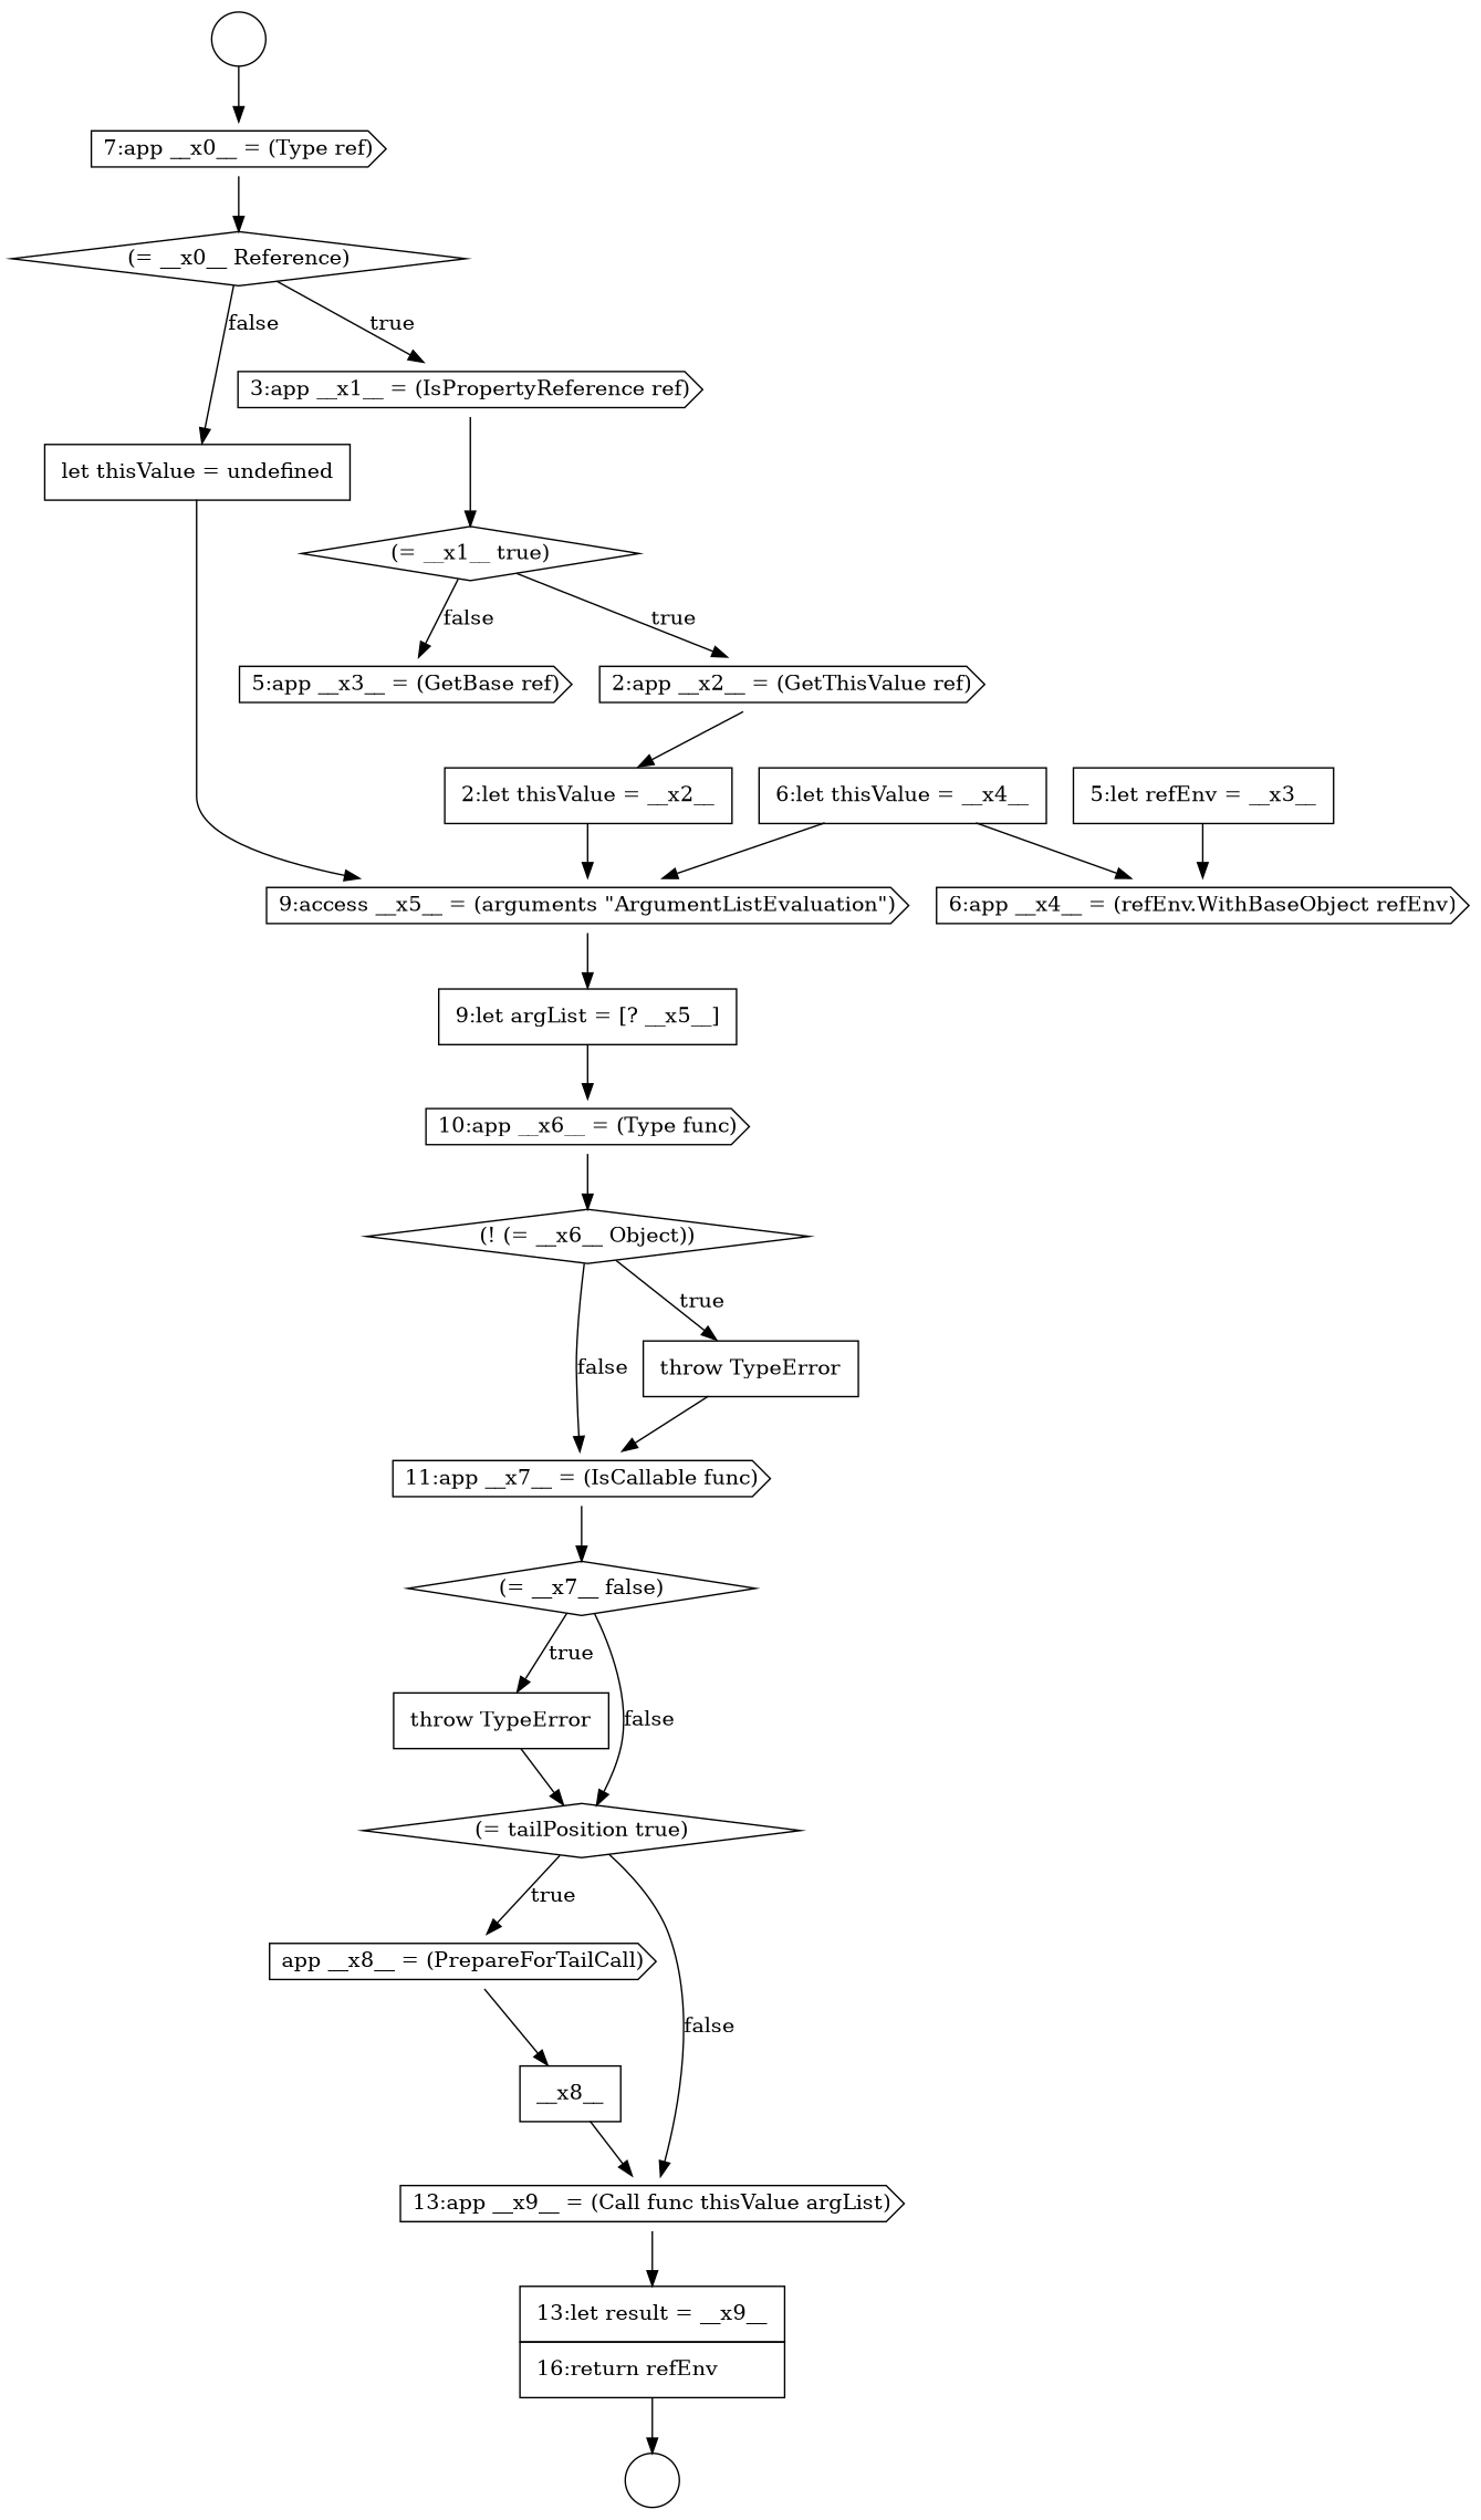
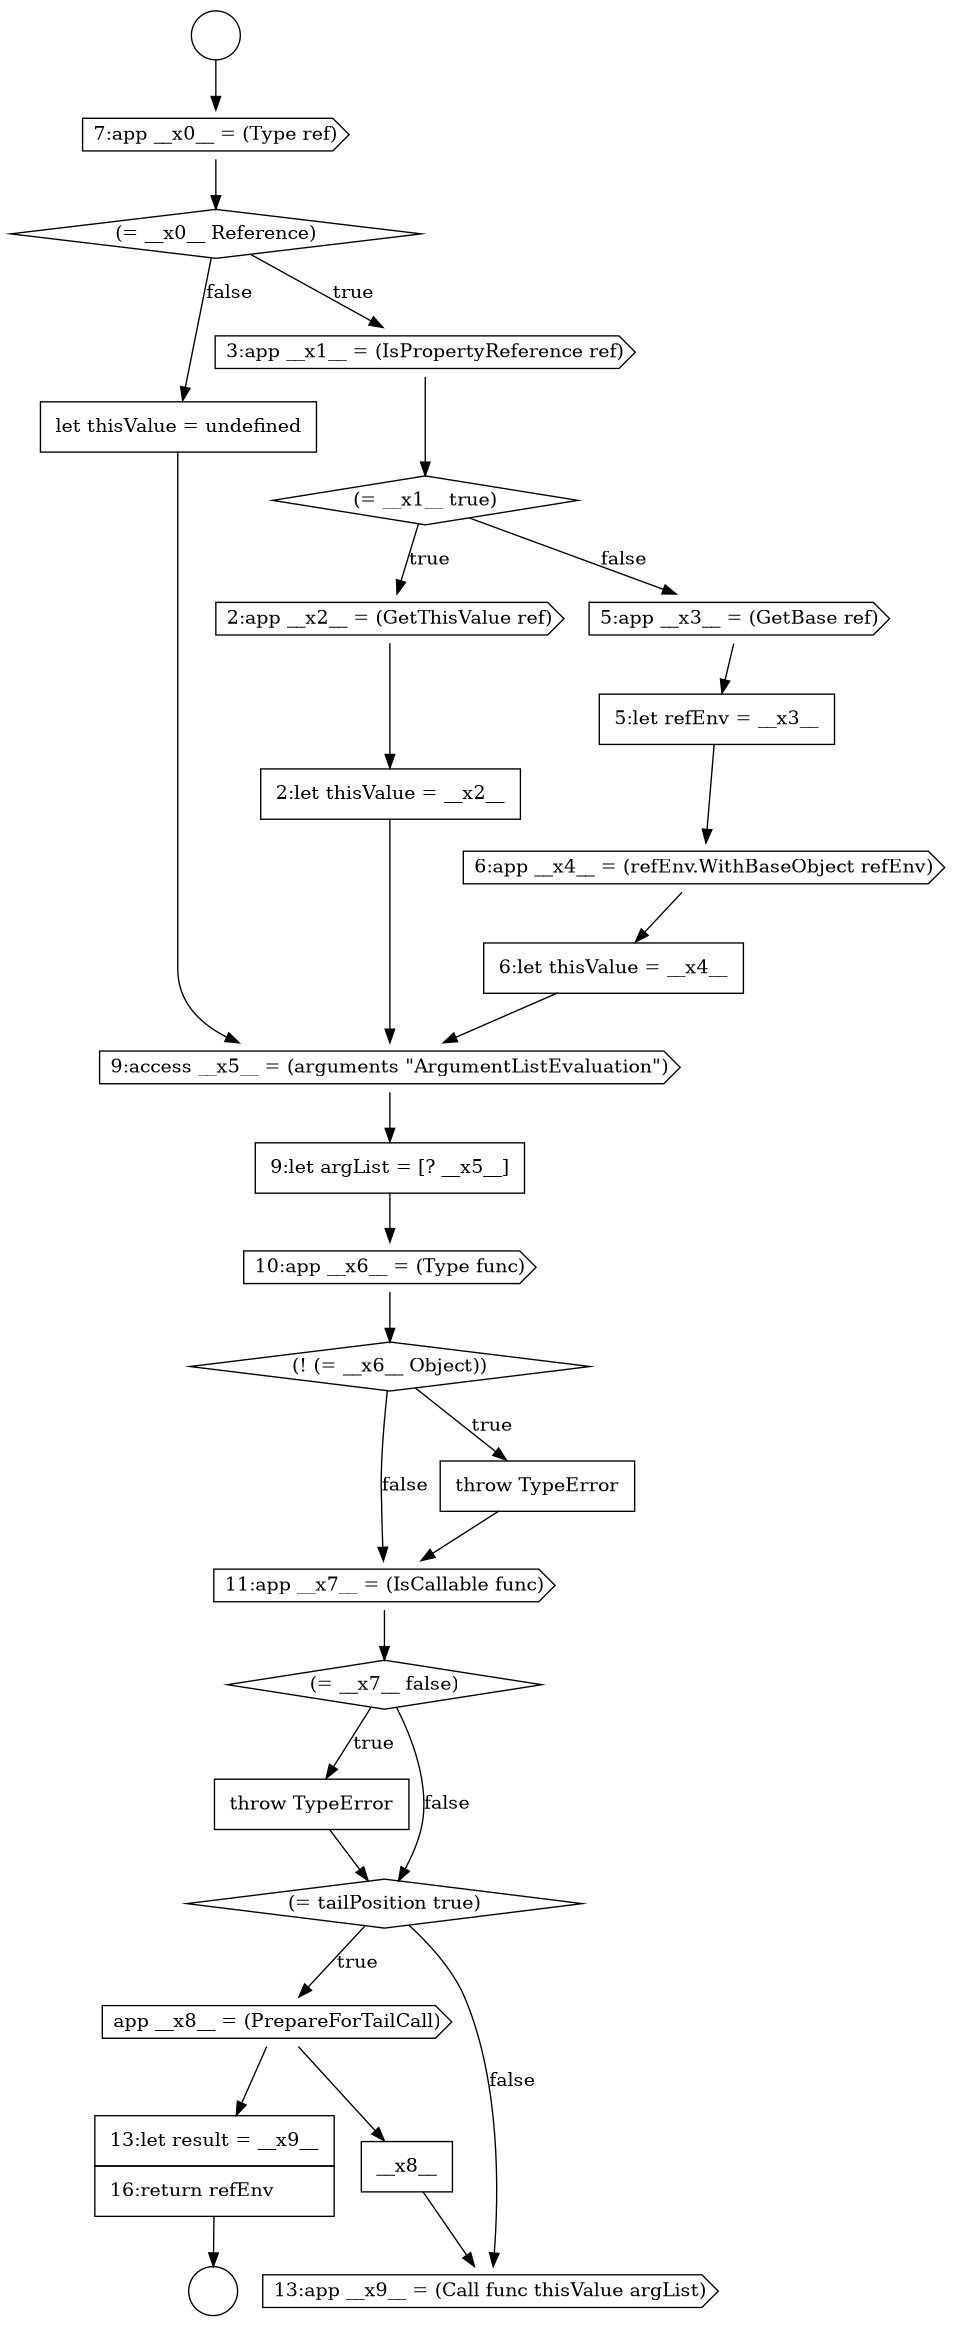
  digraph {
    node [color=black fillcolor=white shape=cds style=filled]
    edge [color=black]
    n1 [label=<<font color="black">     <table border="0" cellborder="1" cellspacing="0" cellpadding="10">       <tr><td align="left">let thisValue = undefined</td></tr>     </table>   </font>> margin=0 shape=none]
    n2 [label=<<font color="black">9:access __x5__ = (arguments &quot;ArgumentListEvaluation&quot;)</font>>]
    n3 [label=<<font color="black">     <table border="0" cellborder="1" cellspacing="0" cellpadding="10">       <tr><td align="left">9:let argList = [? __x5__]</td></tr>     </table>   </font>> margin=0 shape=none]
    n4 [label=" " shape=circle]
    n5 [label=<<font color="black">     <table border="0" cellborder="1" cellspacing="0" cellpadding="10">       <tr><td align="left">2:let thisValue = __x2__</td></tr>     </table>   </font>> margin=0 shape=none]
    n6 [label=<<font color="black">5:app __x3__ = (GetBase ref)</font>>]
    n7 [label=<<font color="black">     <table border="0" cellborder="1" cellspacing="0" cellpadding="10">       <tr><td align="left">5:let refEnv = __x3__</td></tr>     </table>   </font>> margin=0 shape=none]
    n8 [label=<<font color="black">6:app __x4__ = (refEnv.WithBaseObject refEnv)</font>>]
    n9 [label=<<font color="black">10:app __x6__ = (Type func)</font>>]
    n10 [label=<<font color="black">(! (= __x6__ Object))</font>> shape=diamond]
    n11 [label=<<font color="black">11:app __x7__ = (IsCallable func)</font>>]
    n12 [label=<<font color="black">     <table border="0" cellborder="1" cellspacing="0" cellpadding="10">       <tr><td align="left">throw TypeError</td></tr>     </table>   </font>> margin=0 shape=none]
    n13 [label=<<font color="black">3:app __x1__ = (IsPropertyReference ref)</font>>]
    n14 [label=<<font color="black">(= __x1__ true)</font>> shape=diamond]
    n15 [label=<<font color="black">2:app __x2__ = (GetThisValue ref)</font>>]
    n16 [label=<<font color="black">(= __x7__ false)</font>> shape=diamond]
    n17 [label=<<font color="black">     <table border="0" cellborder="1" cellspacing="0" cellpadding="10">       <tr><td align="left">throw TypeError</td></tr>     </table>   </font>> margin=0 shape=none]
    n18 [label=<<font color="black">(= tailPosition true)</font>> shape=diamond]
    n19 [label=<<font color="black">app __x8__ = (PrepareForTailCall)</font>>]
    n20 [label=<<font color="black">13:app __x9__ = (Call func thisValue argList)</font>>]
    n21 [label=<<font color="black">7:app __x0__ = (Type ref)</font>>]
    n22 [label=<<font color="black">(= __x0__ Reference)</font>> shape=diamond]
    n23 [label=<<font color="black">     <table border="0" cellborder="1" cellspacing="0" cellpadding="10">       <tr><td align="left">6:let thisValue = __x4__</td></tr>     </table>   </font>> margin=0 shape=none]
    n24 [label=<<font color="black">     <table border="0" cellborder="1" cellspacing="0" cellpadding="10">       <tr><td align="left">__x8__</td></tr>     </table>   </font>> margin=0 shape=none]
    n25 [label=<<font color="black">     <table border="0" cellborder="1" cellspacing="0" cellpadding="10">       <tr><td align="left">13:let result = __x9__</td></tr>       <tr><td align="left">16:return refEnv</td></tr>     </table>   </font>> margin=0 shape=none]
    n26 [label=" " shape=circle]
    n1 -> n2
    n2 -> n3
    n3 -> n9
    n5 -> n2
+   n6 -> n7
    n7 -> n8
-   n23 -> n8
+   n8 -> n23
    n9 -> n10
    n10 -> n11 [label=<<font color="black">false</font>>]
    n10 -> n12 [label=<<font color="black">true</font>>]
    n11 -> n16
    n12 -> n11
    n13 -> n14
    n14 -> n6 [label=<<font color="black">false</font>>]
    n14 -> n15 [label=<<font color="black">true</font>>]
    n15 -> n5
    n16 -> n17 [label=<<font color="black">true</font>>]
    n16 -> n18 [label=<<font color="black">false</font>>]
    n17 -> n18
    n18 -> n19 [label=<<font color="black">true</font>>]
    n18 -> n20 [label=<<font color="black">false</font>>]
    n19 -> n24
-   n20 -> n25
+   n19 -> n25
    n21 -> n22
    n22 -> n1 [label=<<font color="black">false</font>>]
    n22 -> n13 [label=<<font color="black">true</font>>]
    n23 -> n2
    n24 -> n20
    n25 -> n4
    n26 -> n21
  }
